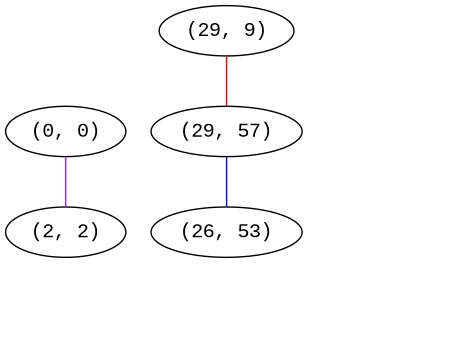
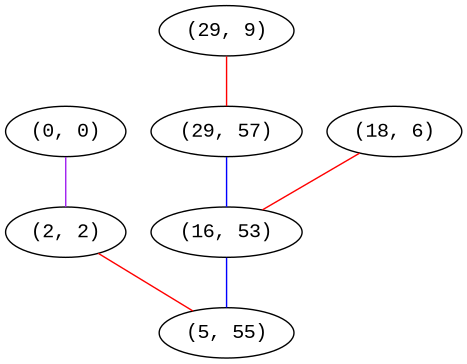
  graph {
    fontname="Liberation Mono"
    node [fontname="Liberation Mono"]
    edge [color=red fontname="Liberation Mono" weight=1]
    "(0, 0)"
    "(2, 2)"
+   "(5, 55)"
    n4 [label="(29, 57)"]
    "(29, 9)"
-   "(16, 53)" [label="(26, 53)"]
+   "(16, 53)"
+   "(18, 6)"
    "(0, 0)" -- "(2, 2)" [color=purple weight=4]
+   "(2, 2)" -- "(5, 55)"
    n4 -- "(16, 53)" [color=blue weight=3]
    "(29, 9)" -- n4
+   "(16, 53)" -- "(5, 55)" [color=blue weight=3]
+   "(18, 6)" -- "(16, 53)"
  }
